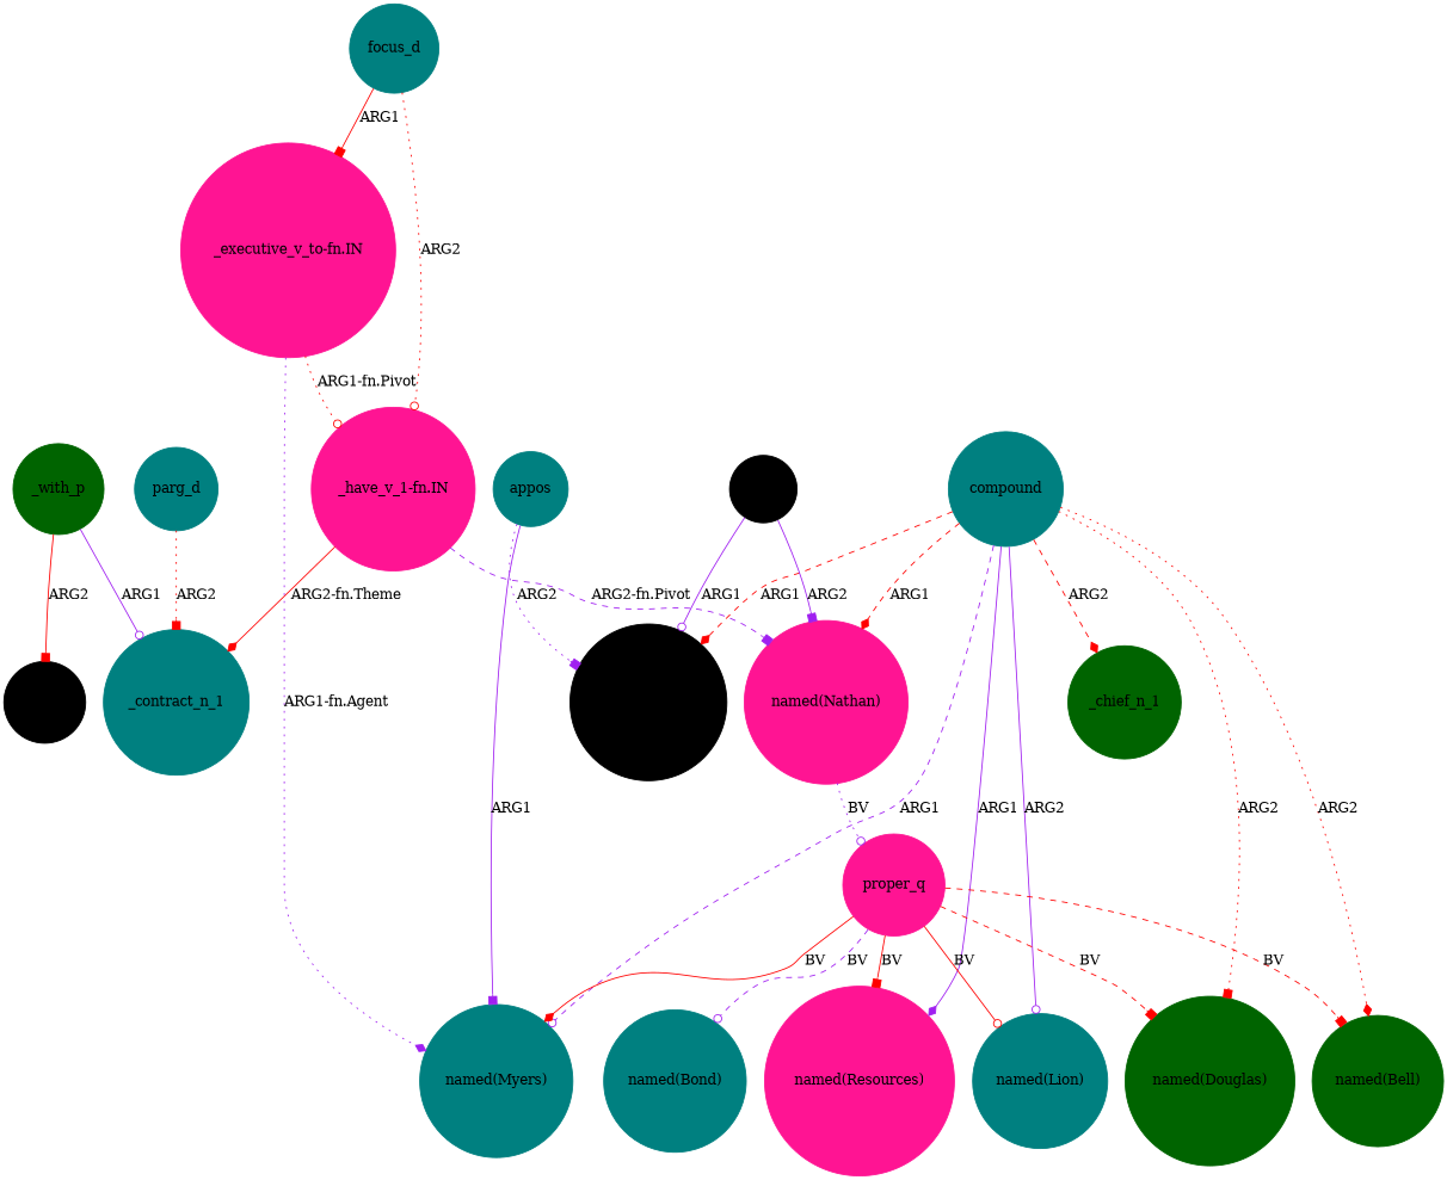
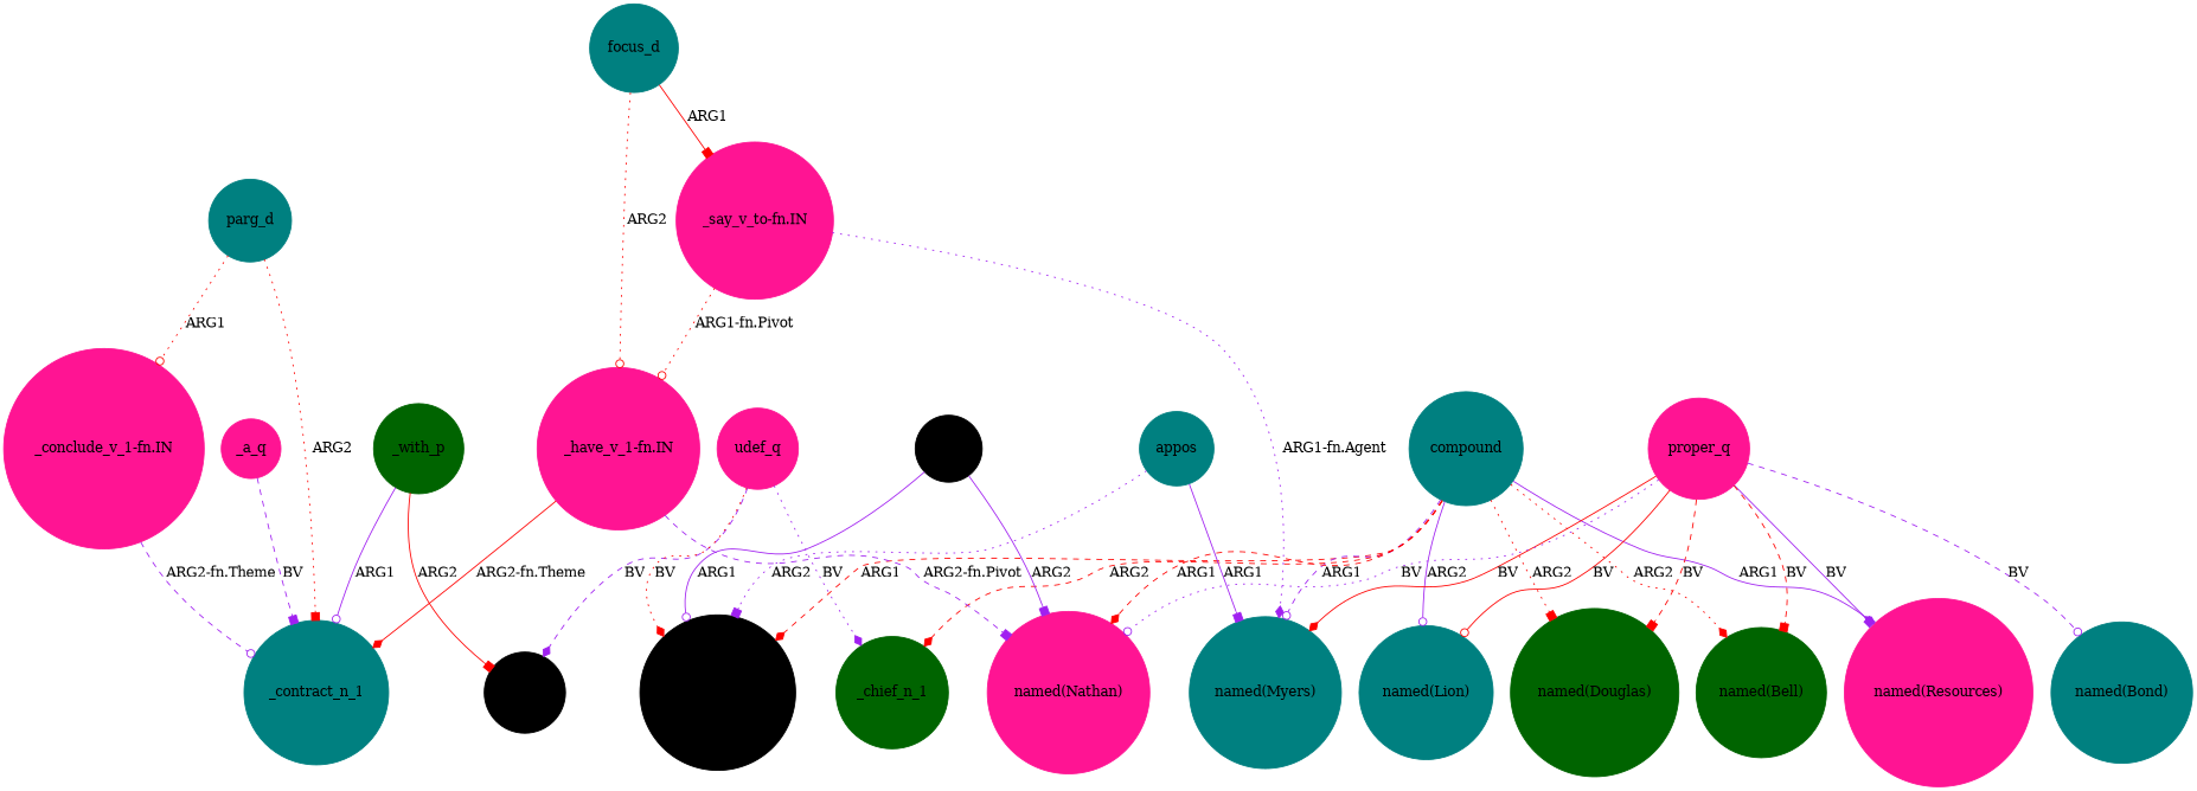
  digraph {
    node [color=teal shape=circle style=filled]
    edge [arrowhead=box color=red style=solid]
    _with_p [color=darkgreen]
    _and_c [color=black]
    _contract_n_1
    "named(Resources)" [color=deeppink]
    compound
    _executive_n_1 [color=black]
    "named(Myers)"
    "named(Nathan)" [color=deeppink]
    _chief_n_1 [color=darkgreen]
    "named(Lion)"
    "named(Douglas)" [color=darkgreen]
    "named(Bell)" [color=darkgreen]
    _of_p [color=black]
    proper_q [color=deeppink]
    "named(Bond)"
+   udef_q [color=deeppink]
    appos
    "_have_v_1-fn.IN" [color=deeppink]
    focus_d
-   "_say_v_to-fn.IN" [color=deeppink label="_executive_v_to-fn.IN"]
+   "_say_v_to-fn.IN" [color=deeppink]
+   "_conclude_v_1-fn.IN" [color=deeppink]
+   _a_q [color=deeppink]
    parg_d
    _with_p -> _and_c [label=ARG2]
    _with_p -> _contract_n_1 [arrowhead=odot color=purple label=ARG1]
    compound -> "named(Resources)" [arrowhead=diamond color=purple label=ARG1]
    compound -> _executive_n_1 [arrowhead=diamond label=ARG1 style=dashed]
    compound -> "named(Myers)" [arrowhead=odot color=purple label=ARG1 style=dashed]
    compound -> "named(Nathan)" [arrowhead=diamond label=ARG1 style=dashed]
    compound -> _chief_n_1 [arrowhead=diamond label=ARG2 style=dashed]
    compound -> "named(Lion)" [arrowhead=odot color=purple label=ARG2]
    compound -> "named(Douglas)" [label=ARG2 style=dotted]
    compound -> "named(Bell)" [arrowhead=diamond label=ARG2 style=dotted]
    _of_p -> _executive_n_1 [arrowhead=odot color=purple label=ARG1]
    _of_p -> "named(Nathan)" [color=purple label=ARG2]
-   proper_q -> "named(Resources)" [label=BV]
+   proper_q -> "named(Resources)" [color=purple label=BV]
    proper_q -> "named(Myers)" [arrowhead=diamond label=BV]
-   "named(Nathan)" -> proper_q [arrowhead=odot color=purple label=BV style=dotted]
+   proper_q -> "named(Nathan)" [arrowhead=odot color=purple label=BV style=dotted]
    proper_q -> "named(Lion)" [arrowhead=odot label=BV]
    proper_q -> "named(Douglas)" [label=BV style=dashed]
    proper_q -> "named(Bell)" [label=BV style=dashed]
    proper_q -> "named(Bond)" [arrowhead=odot color=purple label=BV style=dashed]
+   udef_q -> _and_c [arrowhead=diamond color=purple label=BV style=dashed]
+   udef_q -> _executive_n_1 [arrowhead=diamond label=BV style=dotted]
+   udef_q -> _chief_n_1 [arrowhead=diamond color=purple label=BV style=dotted]
    appos -> _executive_n_1 [color=purple label=ARG2 style=dotted]
    appos -> "named(Myers)" [color=purple label=ARG1]
    "_have_v_1-fn.IN" -> _contract_n_1 [arrowhead=diamond label="ARG2-fn.Theme"]
    "_have_v_1-fn.IN" -> "named(Nathan)" [color=purple label="ARG2-fn.Pivot" style=dashed]
    focus_d -> "_have_v_1-fn.IN" [arrowhead=odot label=ARG2 style=dotted]
    focus_d -> "_say_v_to-fn.IN" [label=ARG1]
    "_say_v_to-fn.IN" -> "named(Myers)" [arrowhead=diamond color=purple label="ARG1-fn.Agent" style=dotted]
    "_say_v_to-fn.IN" -> "_have_v_1-fn.IN" [arrowhead=odot label="ARG1-fn.Pivot" style=dotted]
+   "_conclude_v_1-fn.IN" -> _contract_n_1 [arrowhead=odot color=purple label="ARG2-fn.Theme" style=dashed]
+   _a_q -> _contract_n_1 [color=purple label=BV style=dashed]
    parg_d -> _contract_n_1 [label=ARG2 style=dotted]
+   parg_d -> "_conclude_v_1-fn.IN" [arrowhead=odot label=ARG1 style=dotted]
  }
